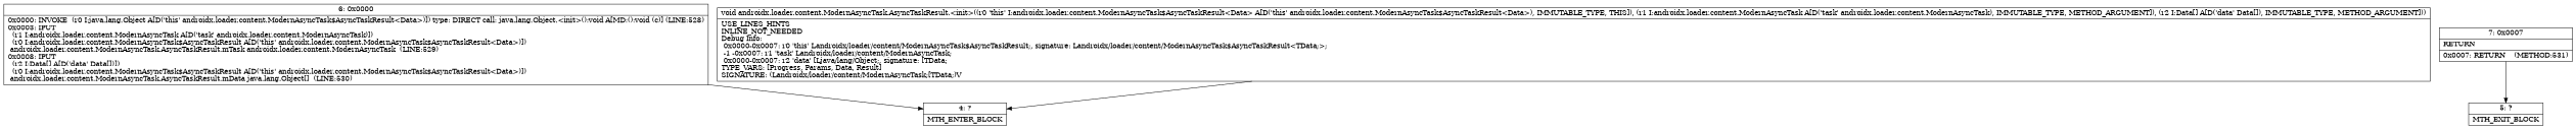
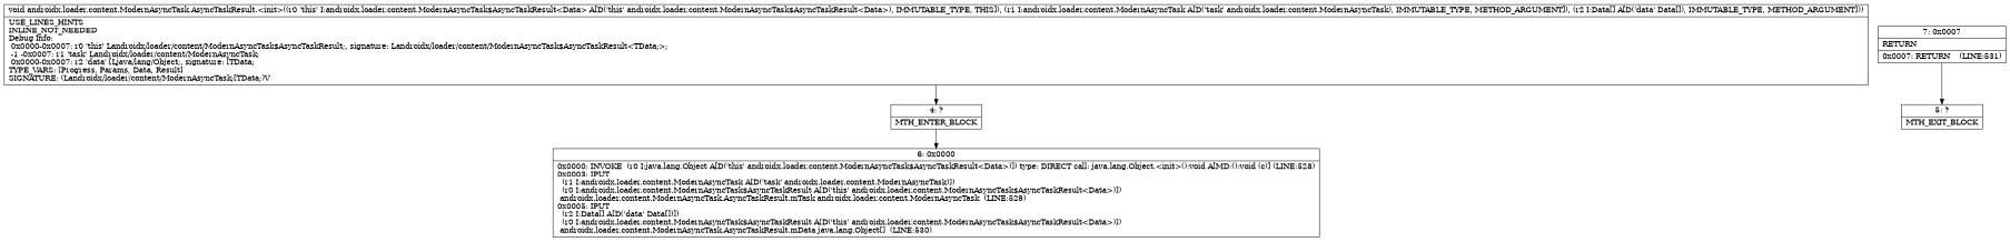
  digraph {
    node [shape=record]
    n1 [label="{4\:\ ?|MTH_ENTER_BLOCK\l}"]
-   n2 [label="{6\:\ 0x0000|0x0000: INVOKE  (r0 I:java.lang.Object A[D('this' androidx.loader.content.ModernAsyncTask$AsyncTaskResult\<Data\>)]) type: DIRECT call: java.lang.Object.\<init\>():void A[MD:():void (c)] (LINE:528)\l0x0003: IPUT  \l  (r1 I:androidx.loader.content.ModernAsyncTask A[D('task' androidx.loader.content.ModernAsyncTask)])\l  (r0 I:androidx.loader.content.ModernAsyncTask$AsyncTaskResult A[D('this' androidx.loader.content.ModernAsyncTask$AsyncTaskResult\<Data\>)])\l androidx.loader.content.ModernAsyncTask.AsyncTaskResult.mTask androidx.loader.content.ModernAsyncTask  (LINE:529)\l0x0008: IPUT  \l  (r2 I:Data[] A[D('data' Data[])])\l  (r0 I:androidx.loader.content.ModernAsyncTask$AsyncTaskResult A[D('this' androidx.loader.content.ModernAsyncTask$AsyncTaskResult\<Data\>)])\l androidx.loader.content.ModernAsyncTask.AsyncTaskResult.mData java.lang.Object[]  (LINE:530)\l}"]
-   n3 [label="{7\:\ 0x0007|RETURN\l|0x0007: RETURN    (METHOD:531)\l}"]
+   n2 [label="{6\:\ 0x0000|0x0000: INVOKE  (r0 I:java.lang.Object A[D('this' androidx.loader.content.ModernAsyncTask$AsyncTaskResult\<Data\>)]) type: DIRECT call: java.lang.Object.\<init\>():void A[MD:():void (c)] (LINE:528)\l0x0003: IPUT  \l  (r1 I:androidx.loader.content.ModernAsyncTask A[D('task' androidx.loader.content.ModernAsyncTask)])\l  (r0 I:androidx.loader.content.ModernAsyncTask$AsyncTaskResult A[D('this' androidx.loader.content.ModernAsyncTask$AsyncTaskResult\<Data\>)])\l androidx.loader.content.ModernAsyncTask.AsyncTaskResult.mTask androidx.loader.content.ModernAsyncTask  (LINE:529)\l0x0005: IPUT  \l  (r2 I:Data[] A[D('data' Data[])])\l  (r0 I:androidx.loader.content.ModernAsyncTask$AsyncTaskResult A[D('this' androidx.loader.content.ModernAsyncTask$AsyncTaskResult\<Data\>)])\l androidx.loader.content.ModernAsyncTask.AsyncTaskResult.mData java.lang.Object[]  (LINE:530)\l}"]
+   n3 [label="{7\:\ 0x0007|RETURN\l|0x0007: RETURN    (LINE:531)\l}"]
    n4 [label="{5\:\ ?|MTH_EXIT_BLOCK\l}"]
    n5 [label="{void androidx.loader.content.ModernAsyncTask.AsyncTaskResult.\<init\>((r0 'this' I:androidx.loader.content.ModernAsyncTask$AsyncTaskResult\<Data\> A[D('this' androidx.loader.content.ModernAsyncTask$AsyncTaskResult\<Data\>), IMMUTABLE_TYPE, THIS]), (r1 I:androidx.loader.content.ModernAsyncTask A[D('task' androidx.loader.content.ModernAsyncTask), IMMUTABLE_TYPE, METHOD_ARGUMENT]), (r2 I:Data[] A[D('data' Data[]), IMMUTABLE_TYPE, METHOD_ARGUMENT]))  | USE_LINES_HINTS\lINLINE_NOT_NEEDED\lDebug Info:\l  0x0000\-0x0007: r0 'this' Landroidx\/loader\/content\/ModernAsyncTask$AsyncTaskResult;, signature: Landroidx\/loader\/content\/ModernAsyncTask$AsyncTaskResult\<TData;\>;\l  \-1 \-0x0007: r1 'task' Landroidx\/loader\/content\/ModernAsyncTask;\l  0x0000\-0x0007: r2 'data' [Ljava\/lang\/Object;, signature: [TData;\lTYPE_VARS: [Progress, Params, Data, Result]\lSIGNATURE: (Landroidx\/loader\/content\/ModernAsyncTask;[TData;)V\l}"]
-   n2 -> n1
+   n1 -> n2
    n3 -> n4
    n5 -> n1
  }
